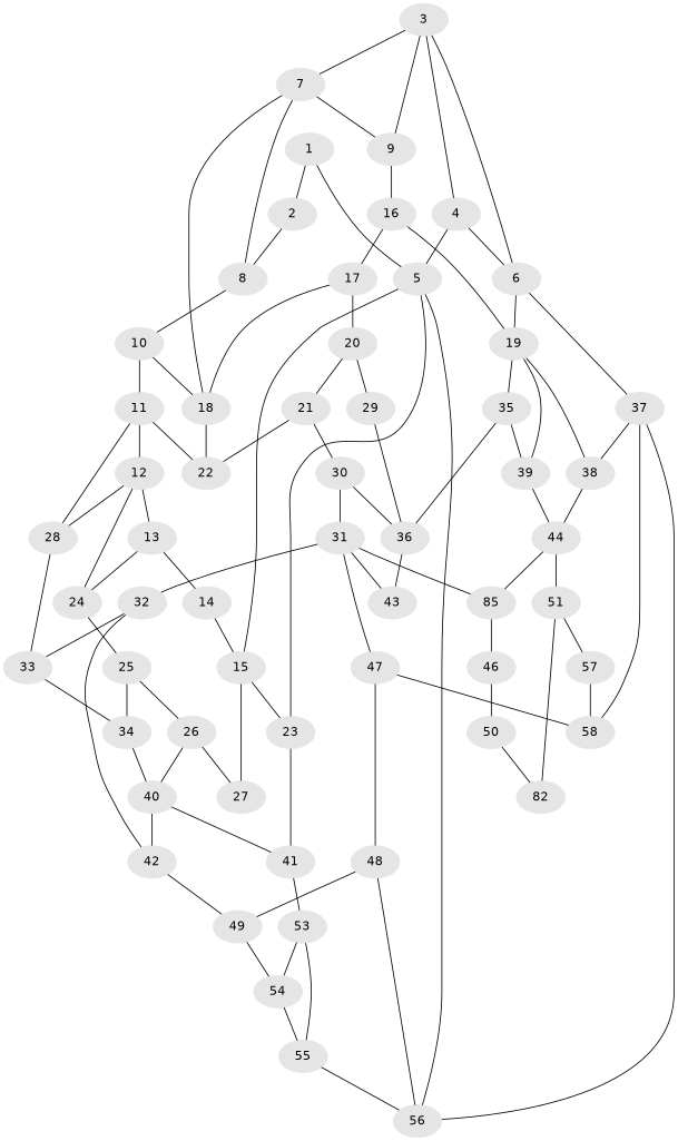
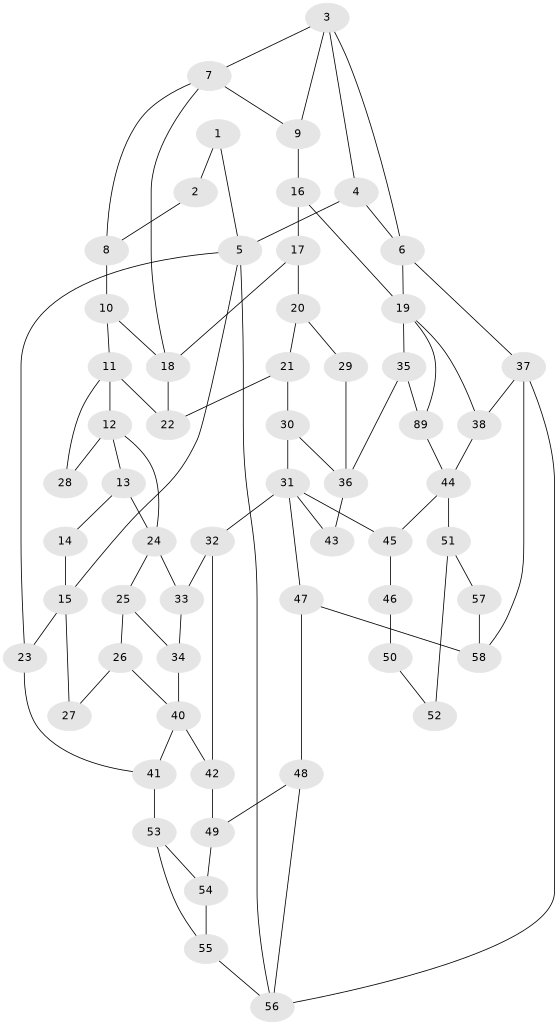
  graph {
    fontname="DejaVu Sans"
    node [color=gray90 fontname="DejaVu Sans" style=filled]
    edge [fontname="DejaVu Sans" weight=1.0]
    1
    2
    5
    8
    15
    23
    56
    3
    4
    6
    7
    9
    10
    19
    37
    18
    16
    27
    41
    35
    38
-   39
+   39 [label=89]
    58
    22
    11
    17
    12
    28
    13
    24
    33
    14
    25
    20
    21
    29
    36
    44
    30
    31
    53
    26
    34
    40
    42
    43
    32
-   45 [label=85]
+   45
    47
    46
    48
    50
-   52 [label=82]
+   52
    49
    51
    54
    55
    57
    1 -- 2 [weight=2.0]
    1 -- 5 [weight=2.0]
    2 -- 8
    5 -- 15
    5 -- 23
    5 -- 56
    8 -- 10
    15 -- 23
    15 -- 27 [weight=2.0]
    23 -- 41
    3 -- 4
    3 -- 6
    3 -- 7
    3 -- 9
    4 -- 5 [weight=2.0]
    4 -- 6
    6 -- 19
    6 -- 37
    7 -- 8
    7 -- 9
    7 -- 18
    9 -- 16 [weight=2.0]
    10 -- 18
    10 -- 11
    19 -- 35
    19 -- 38
    19 -- 39
    37 -- 56
    37 -- 38
    37 -- 58
    18 -- 22
    16 -- 19 [weight=2.0]
    16 -- 17 [weight=2.0]
    41 -- 53
    35 -- 39
    35 -- 36 [weight=2.0]
    38 -- 44
    39 -- 44
    11 -- 22
    11 -- 12 [weight=3.0]
    11 -- 28
    17 -- 18 [weight=2.0]
    17 -- 20 [weight=2.0]
    12 -- 28
    12 -- 13
    12 -- 24
-   28 -- 33
+   24 -- 33
    13 -- 24
    13 -- 14
    24 -- 25
    33 -- 34
    14 -- 15 [weight=2.0]
    25 -- 26
    25 -- 34
    20 -- 21
    20 -- 29 [weight=2.0]
    21 -- 22
    21 -- 30
    29 -- 36
    36 -- 43 [weight=2.0]
    44 -- 45
    44 -- 51 [weight=2.0]
    30 -- 36
    30 -- 31
    31 -- 43
    31 -- 32
    31 -- 45
    31 -- 47
    53 -- 54
    53 -- 55
    26 -- 27
    26 -- 40
    34 -- 40 [weight=2.0]
    40 -- 41
    40 -- 42
    42 -- 49
    32 -- 33
    32 -- 42
    45 -- 46 [weight=4.0]
    47 -- 58
    47 -- 48
    46 -- 50
    48 -- 56
    48 -- 49
    50 -- 52
    49 -- 54
    51 -- 52 [weight=2.0]
    51 -- 57 [weight=2.0]
    54 -- 55 [weight=2.0]
    55 -- 56
    57 -- 58
  }
